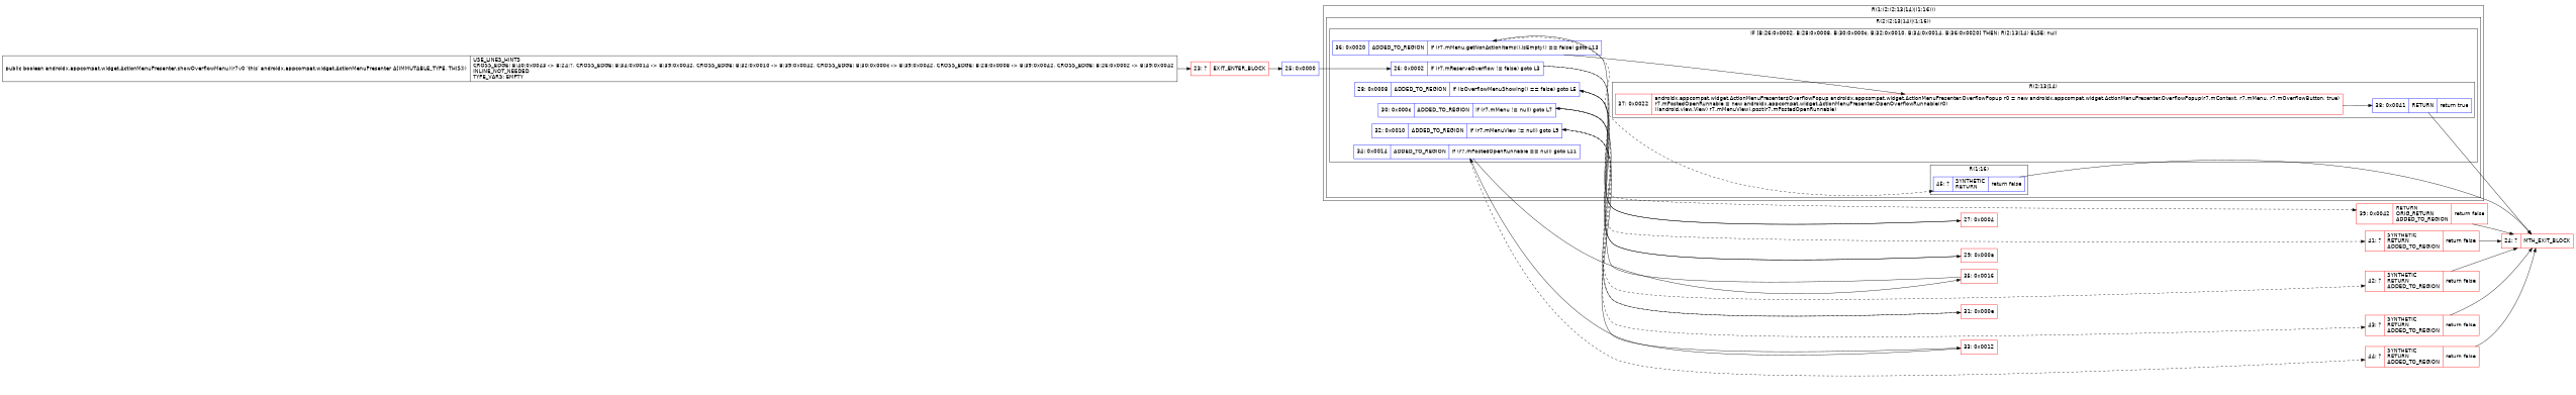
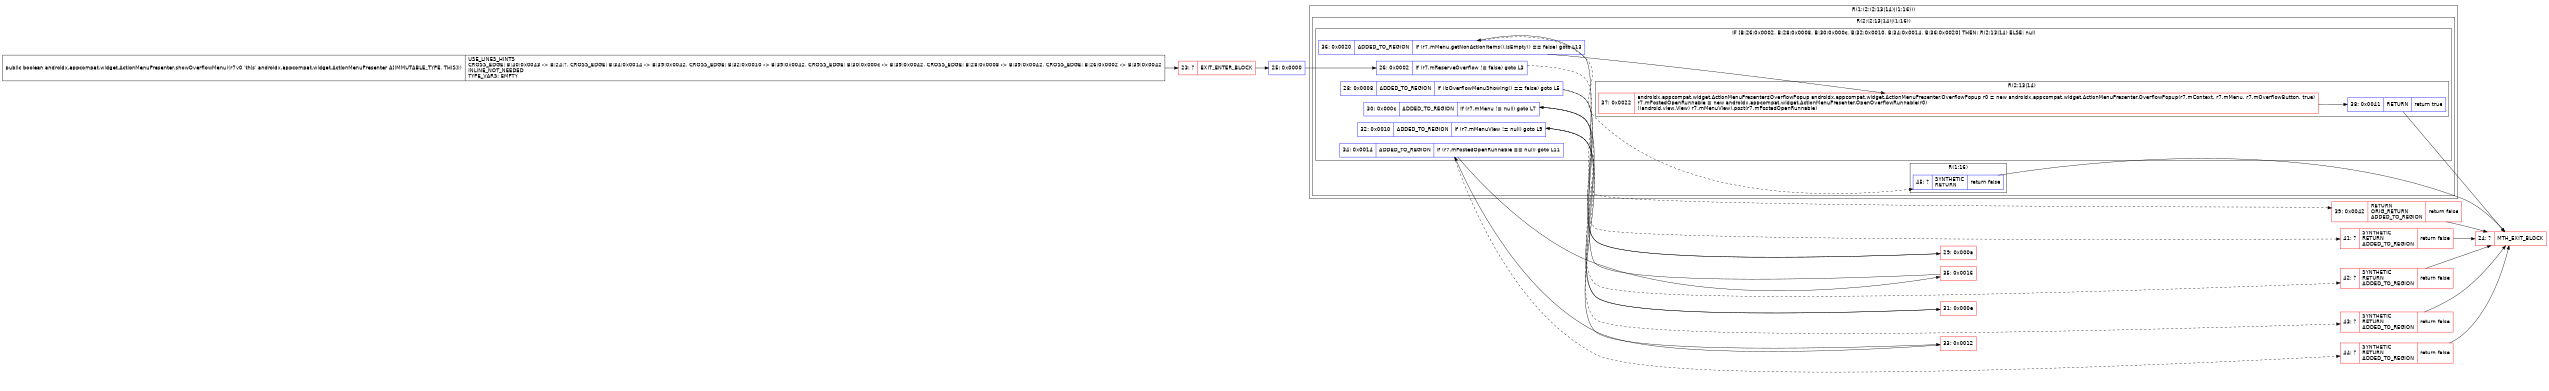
  digraph {
    fontname="DejaVu Sans"
    rankdir=LR
    node [color=red fontname="DejaVu Sans" shape=record]
    edge [fontname="DejaVu Sans"]
    n1 [label="{37\:\ 0x0022|androidx.appcompat.widget.ActionMenuPresenter$OverflowPopup androidx.appcompat.widget.ActionMenuPresenter.OverflowPopup r0 = new androidx.appcompat.widget.ActionMenuPresenter.OverflowPopup(r7.mContext, r7.mMenu, r7.mOverflowButton, true)\lr7.mPostedOpenRunnable = new androidx.appcompat.widget.ActionMenuPresenter.OpenOverflowRunnable(r0)\l((android.view.View) r7.mMenuView).post(r7.mPostedOpenRunnable)\l}"]
    n2 [color=blue label="{38\:\ 0x0041|RETURN\l|return true\l}"]
    n3 [color=blue label="{26\:\ 0x0002|if (r7.mReserveOverflow != false) goto L3\l}"]
    n4 [color=blue label="{28\:\ 0x0008|ADDED_TO_REGION\l|if (isOverflowMenuShowing() == false) goto L5\l}"]
    n5 [color=blue label="{30\:\ 0x000c|ADDED_TO_REGION\l|if (r7.mMenu != null) goto L7\l}"]
    n6 [color=blue label="{32\:\ 0x0010|ADDED_TO_REGION\l|if (r7.mMenuView != null) goto L9\l}"]
    n7 [color=blue label="{34\:\ 0x0014|ADDED_TO_REGION\l|if (r7.mPostedOpenRunnable == null) goto L11\l}"]
    n8 [color=blue label="{36\:\ 0x0020|ADDED_TO_REGION\l|if (r7.mMenu.getNonActionItems().isEmpty() == false) goto L13\l}"]
    n9 [color=blue label="{45\:\ ?|SYNTHETIC\lRETURN\l|return false\l}"]
    n10 [label="{24\:\ ?|MTH_EXIT_BLOCK\l}"]
-   n11 [label="{27\:\ 0x0004}"]
    n12 [label="{39\:\ 0x0042|RETURN\lORIG_RETURN\lADDED_TO_REGION\l|return false\l}"]
    n13 [label="{29\:\ 0x000a}"]
    n14 [label="{41\:\ ?|SYNTHETIC\lRETURN\lADDED_TO_REGION\l|return false\l}"]
    n15 [label="{31\:\ 0x000e}"]
    n16 [label="{42\:\ ?|SYNTHETIC\lRETURN\lADDED_TO_REGION\l|return false\l}"]
    n17 [label="{33\:\ 0x0012}"]
    n18 [label="{43\:\ ?|SYNTHETIC\lRETURN\lADDED_TO_REGION\l|return false\l}"]
    n19 [label="{35\:\ 0x0016}"]
    n20 [label="{44\:\ ?|SYNTHETIC\lRETURN\lADDED_TO_REGION\l|return false\l}"]
    n21 [label="{23\:\ ?|EXIT_ENTER_BLOCK\l}"]
    n22 [color=blue label="{25\:\ 0x0000}"]
    n23 [label="{public boolean androidx.appcompat.widget.ActionMenuPresenter.showOverflowMenu((r7v0 'this' androidx.appcompat.widget.ActionMenuPresenter A[IMMUTABLE_TYPE, THIS]))  | USE_LINES_HINTS\lCROSS_EDGE: B:40:0x0043 \-\> B:24:?, CROSS_EDGE: B:34:0x0014 \-\> B:39:0x0042, CROSS_EDGE: B:32:0x0010 \-\> B:39:0x0042, CROSS_EDGE: B:30:0x000c \-\> B:39:0x0042, CROSS_EDGE: B:28:0x0008 \-\> B:39:0x0042, CROSS_EDGE: B:26:0x0002 \-\> B:39:0x0042\lINLINE_NOT_NEEDED\lTYPE_VARS: EMPTY\l}" color=""]
    subgraph cluster_1 {
      label="R(1:(2:(2:13|14)|(1:16)))"
      subgraph cluster_2 {
        label="R(2:(2:13|14)|(1:16))"
        subgraph cluster_3 {
          label="IF [B:26:0x0002, B:28:0x0008, B:30:0x000c, B:32:0x0010, B:34:0x0014, B:36:0x0020] THEN: R(2:13|14) ELSE: null"
          n3
          n4
          n5
          n6
          n7
          n8
          subgraph cluster_4 {
            label="R(2:13|14)"
            n1
            n2
          }
        }
        subgraph cluster_5 {
          label="R(1:16)"
          n9
        }
      }
    }
    n1 -> n2
    n2 -> n10
-   n3 -> n11
    n3 -> n12 [style=dashed]
    n4 -> n13
    n4 -> n14 [style=dashed]
    n5 -> n15
    n5 -> n16 [style=dashed]
    n6 -> n17
    n6 -> n18 [style=dashed]
    n7 -> n19
    n7 -> n20 [style=dashed]
    n8 -> n1
    n8 -> n9 [style=dashed]
    n9 -> n10
-   n11 -> n4
    n12 -> n10
    n13 -> n5
    n14 -> n10
-   n15 -> n6 [style=dashed]
+   n15 -> n6
    n16 -> n10
    n17 -> n7
    n18 -> n10
    n19 -> n8
    n20 -> n10
    n21 -> n22
    n22 -> n3
    n23 -> n21
  }
